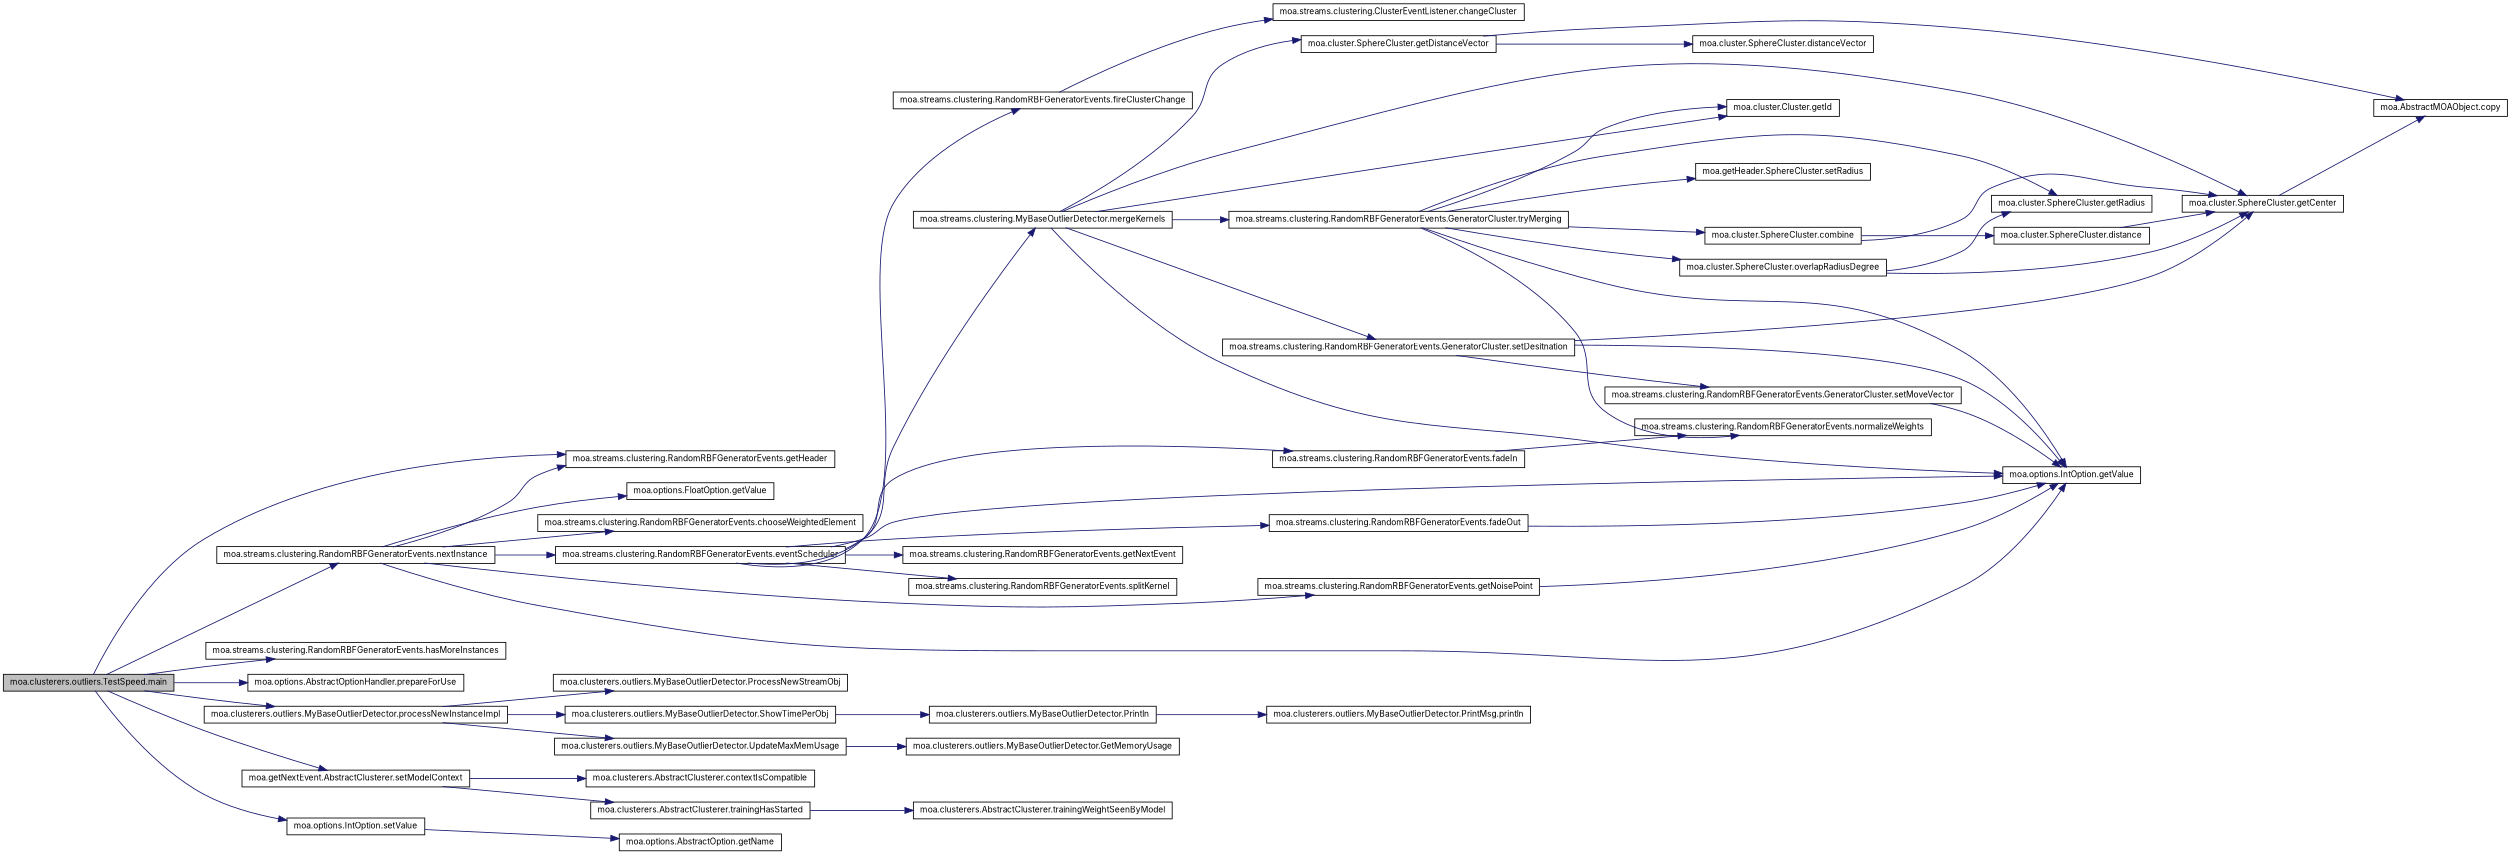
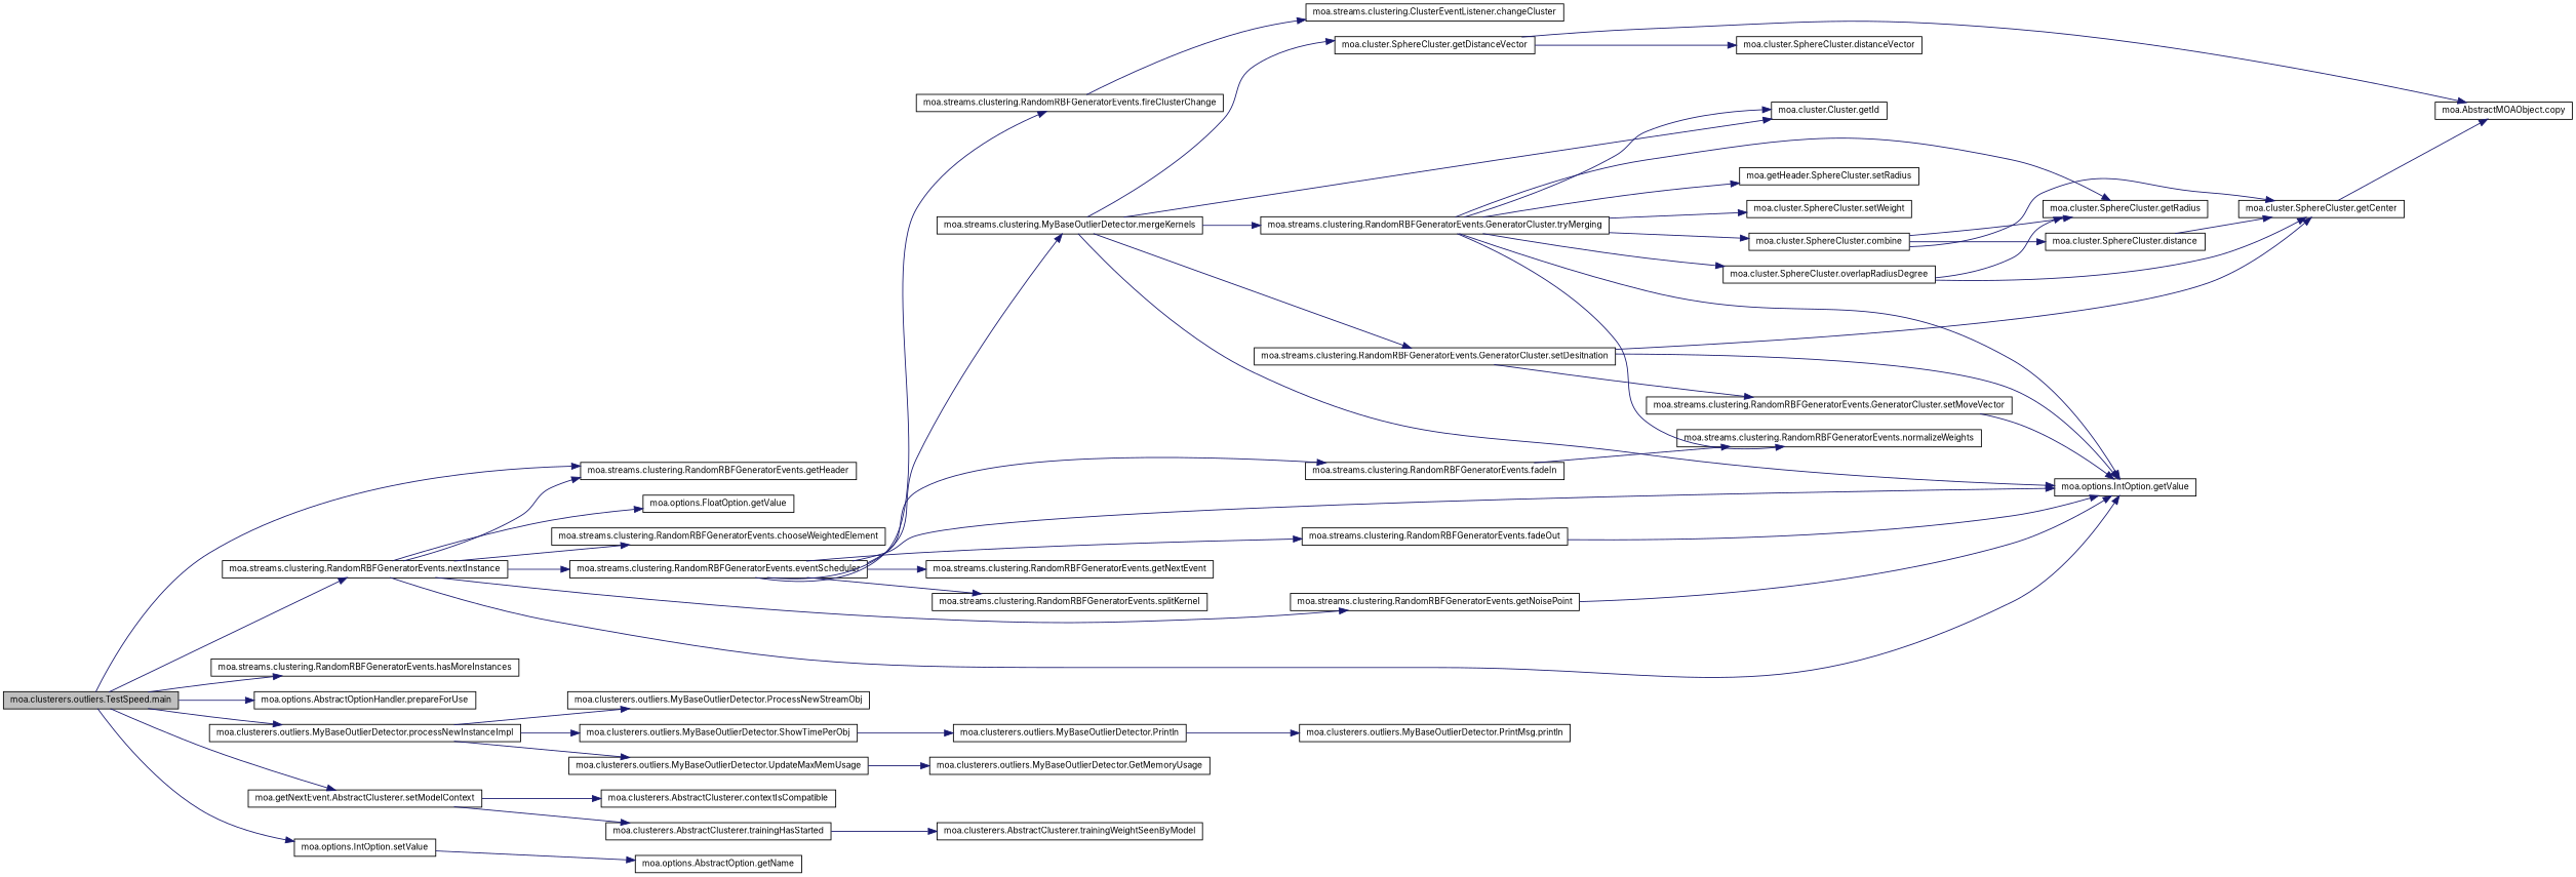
  digraph {
    fontname=Inter
    rankdir=LR
    node [color=black fillcolor=white fontname=Inter fontsize=10 shape=record style=filled]
    edge [color=midnightblue fontname=Inter fontsize=10 labelfontname=Helvetica labelfontsize=10 style=solid]
    n1 [fillcolor=grey75 fontcolor=black height=0.2 label="moa.clusterers.outliers.TestSpeed.main" width=0.4]
    n2 [height=0.2 label="moa.streams.clustering.RandomRBFGeneratorEvents.getHeader" width=0.4]
    n3 [height=0.2 label="moa.streams.clustering.RandomRBFGeneratorEvents.hasMoreInstances" width=0.4]
    n4 [height=0.2 label="moa.streams.clustering.RandomRBFGeneratorEvents.nextInstance" width=0.4]
    n5 [height=0.2 label="moa.options.AbstractOptionHandler.prepareForUse" width=0.4]
    n6 [height=0.2 label="moa.clusterers.outliers.MyBaseOutlierDetector.processNewInstanceImpl" width=0.4]
    n7 [height=0.2 label="moa.getNextEvent.AbstractClusterer.setModelContext" width=0.4]
    n8 [height=0.2 label="moa.options.IntOption.setValue" width=0.4]
    n9 [height=0.2 label="moa.streams.clustering.RandomRBFGeneratorEvents.chooseWeightedElement" width=0.4]
    n10 [height=0.2 label="moa.streams.clustering.RandomRBFGeneratorEvents.eventScheduler" width=0.4]
    n11 [height=0.2 label="moa.options.IntOption.getValue" width=0.4]
    n12 [height=0.2 label="moa.streams.clustering.RandomRBFGeneratorEvents.getNoisePoint" width=0.4]
    n13 [height=0.2 label="moa.options.FloatOption.getValue" width=0.4]
    n14 [height=0.2 label="moa.clusterers.outliers.MyBaseOutlierDetector.ProcessNewStreamObj" width=0.4]
    n15 [height=0.2 label="moa.clusterers.outliers.MyBaseOutlierDetector.ShowTimePerObj" width=0.4]
    n16 [height=0.2 label="moa.clusterers.outliers.MyBaseOutlierDetector.UpdateMaxMemUsage" width=0.4]
    n17 [height=0.2 label="moa.clusterers.AbstractClusterer.contextIsCompatible" width=0.4]
    n18 [height=0.2 label="moa.clusterers.AbstractClusterer.trainingHasStarted" width=0.4]
    n19 [height=0.2 label="moa.options.AbstractOption.getName" width=0.4]
    n20 [height=0.2 label="moa.streams.clustering.RandomRBFGeneratorEvents.fadeIn" width=0.4]
    n21 [height=0.2 label="moa.streams.clustering.RandomRBFGeneratorEvents.fadeOut" width=0.4]
    n22 [height=0.2 label="moa.streams.clustering.RandomRBFGeneratorEvents.fireClusterChange" width=0.4]
    n23 [height=0.2 label="moa.streams.clustering.RandomRBFGeneratorEvents.getNextEvent" width=0.4]
    n24 [height=0.2 label="moa.streams.clustering.MyBaseOutlierDetector.mergeKernels" width=0.4]
    n25 [height=0.2 label="moa.streams.clustering.RandomRBFGeneratorEvents.splitKernel" width=0.4]
    n26 [height=0.2 label="moa.streams.clustering.RandomRBFGeneratorEvents.normalizeWeights" width=0.4]
    n27 [height=0.2 label="moa.streams.clustering.ClusterEventListener.changeCluster" width=0.4]
    n28 [height=0.2 label="moa.cluster.SphereCluster.getCenter" width=0.4]
    n29 [height=0.2 label="moa.cluster.SphereCluster.getDistanceVector" width=0.4]
    n30 [height=0.2 label="moa.cluster.Cluster.getId" width=0.4]
    n31 [height=0.2 label="moa.streams.clustering.RandomRBFGeneratorEvents.GeneratorCluster.setDesitnation" width=0.4]
    n32 [height=0.2 label="moa.streams.clustering.RandomRBFGeneratorEvents.GeneratorCluster.tryMerging" width=0.4]
    n33 [height=0.2 label="moa.AbstractMOAObject.copy" width=0.4]
    n34 [height=0.2 label="moa.cluster.SphereCluster.distanceVector" width=0.4]
    n35 [height=0.2 label="moa.streams.clustering.RandomRBFGeneratorEvents.GeneratorCluster.setMoveVector" width=0.4]
    n36 [height=0.2 label="moa.cluster.SphereCluster.combine" width=0.4]
    n37 [height=0.2 label="moa.cluster.SphereCluster.getRadius" width=0.4]
    n38 [height=0.2 label="moa.cluster.SphereCluster.overlapRadiusDegree" width=0.4]
    n39 [height=0.2 label="moa.getHeader.SphereCluster.setRadius" width=0.4]
+   n40 [height=0.2 label="moa.cluster.SphereCluster.setWeight" width=0.4]
    n41 [height=0.2 label="moa.cluster.SphereCluster.distance" width=0.4]
    n42 [height=0.2 label="moa.clusterers.outliers.MyBaseOutlierDetector.Println" width=0.4]
    n43 [height=0.2 label="moa.clusterers.outliers.MyBaseOutlierDetector.GetMemoryUsage" width=0.4]
    n44 [height=0.2 label="moa.clusterers.outliers.MyBaseOutlierDetector.PrintMsg.println" width=0.4]
    n45 [height=0.2 label="moa.clusterers.AbstractClusterer.trainingWeightSeenByModel" width=0.4]
    n1 -> n2
    n1 -> n3
    n1 -> n4
    n1 -> n5
    n1 -> n6
    n1 -> n7
    n1 -> n8
    n4 -> n2
    n4 -> n9
    n4 -> n10
    n4 -> n11
    n4 -> n12
    n4 -> n13
    n6 -> n14
    n6 -> n15
    n6 -> n16
    n7 -> n17
    n7 -> n18
    n8 -> n19
    n10 -> n11
    n10 -> n20
    n10 -> n21
    n10 -> n22
    n10 -> n23
    n10 -> n24
    n10 -> n25
    n12 -> n11
    n15 -> n42
    n16 -> n43
    n18 -> n45
    n20 -> n26
    n21 -> n11
    n22 -> n27
    n24 -> n11
-   n24 -> n28
    n24 -> n29
    n24 -> n30
    n24 -> n31
    n24 -> n32
    n28 -> n33
    n29 -> n33
    n29 -> n34
    n31 -> n11
    n31 -> n28
    n31 -> n35
    n32 -> n11
    n32 -> n26
    n32 -> n30
    n32 -> n36
    n32 -> n37
    n32 -> n38
    n32 -> n39
+   n32 -> n40
    n35 -> n11
    n36 -> n28
+   n36 -> n37
    n36 -> n41
    n38 -> n28
    n38 -> n37
    n41 -> n28
    n42 -> n44
  }
